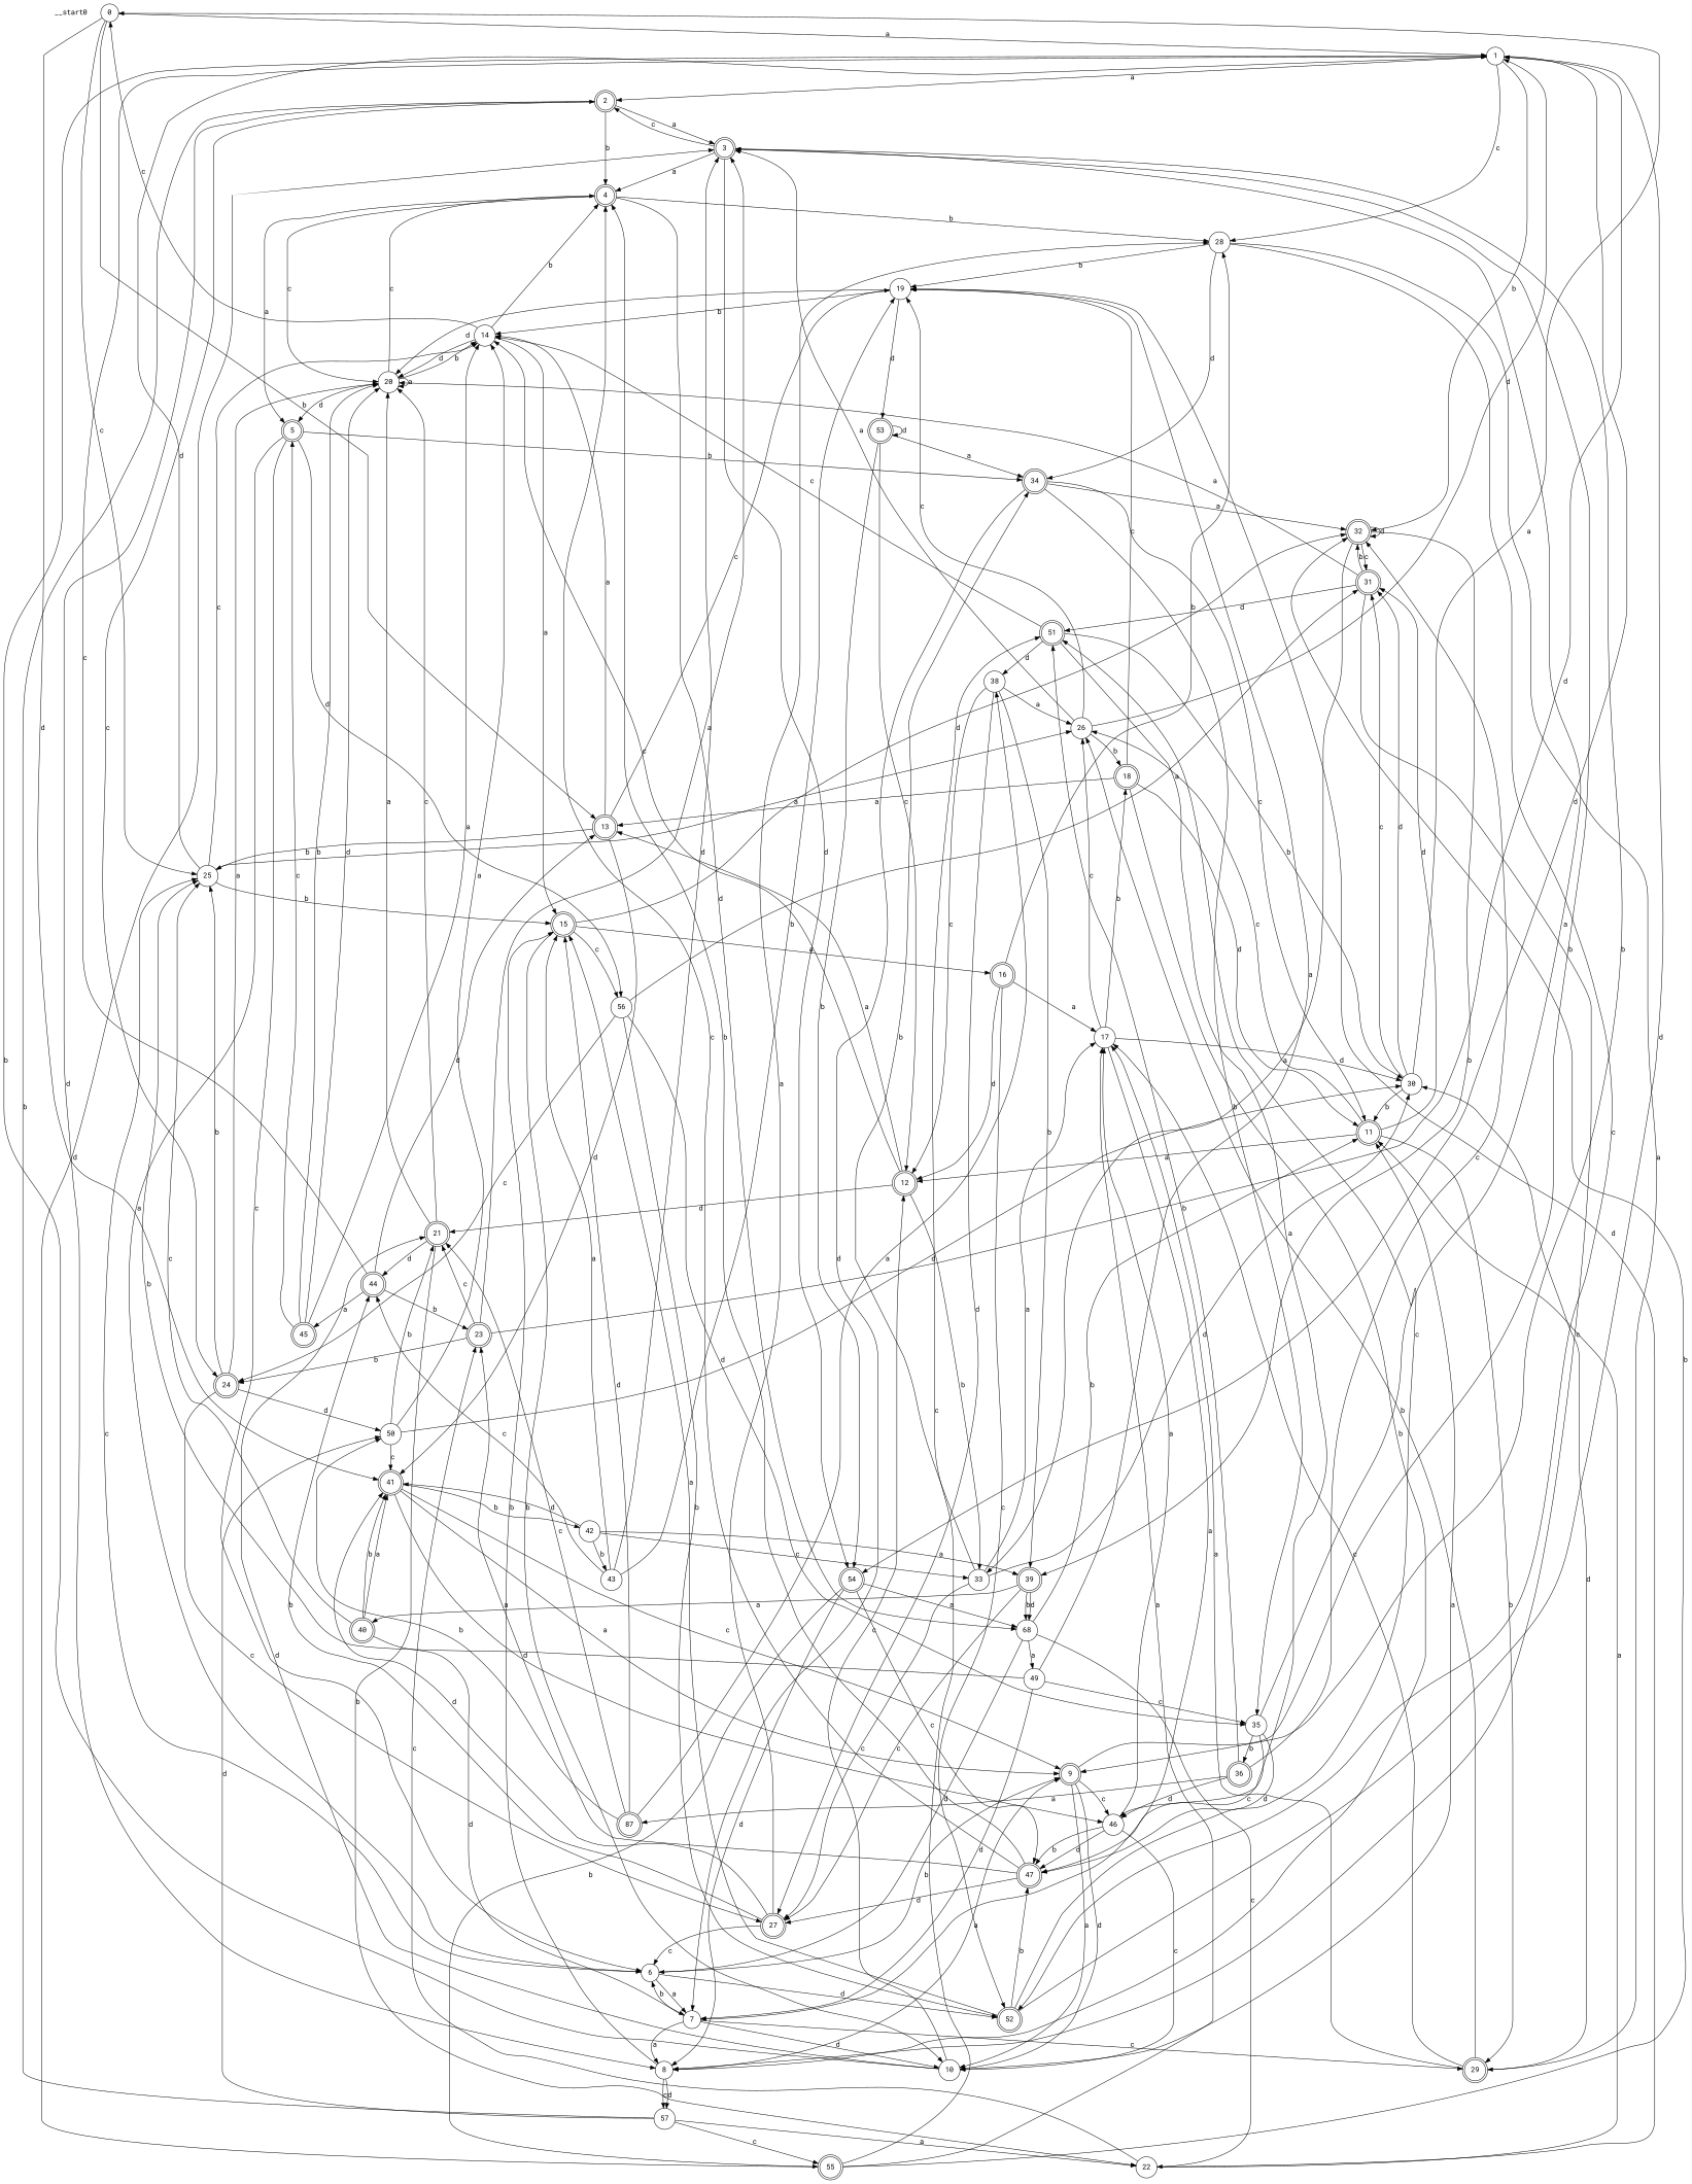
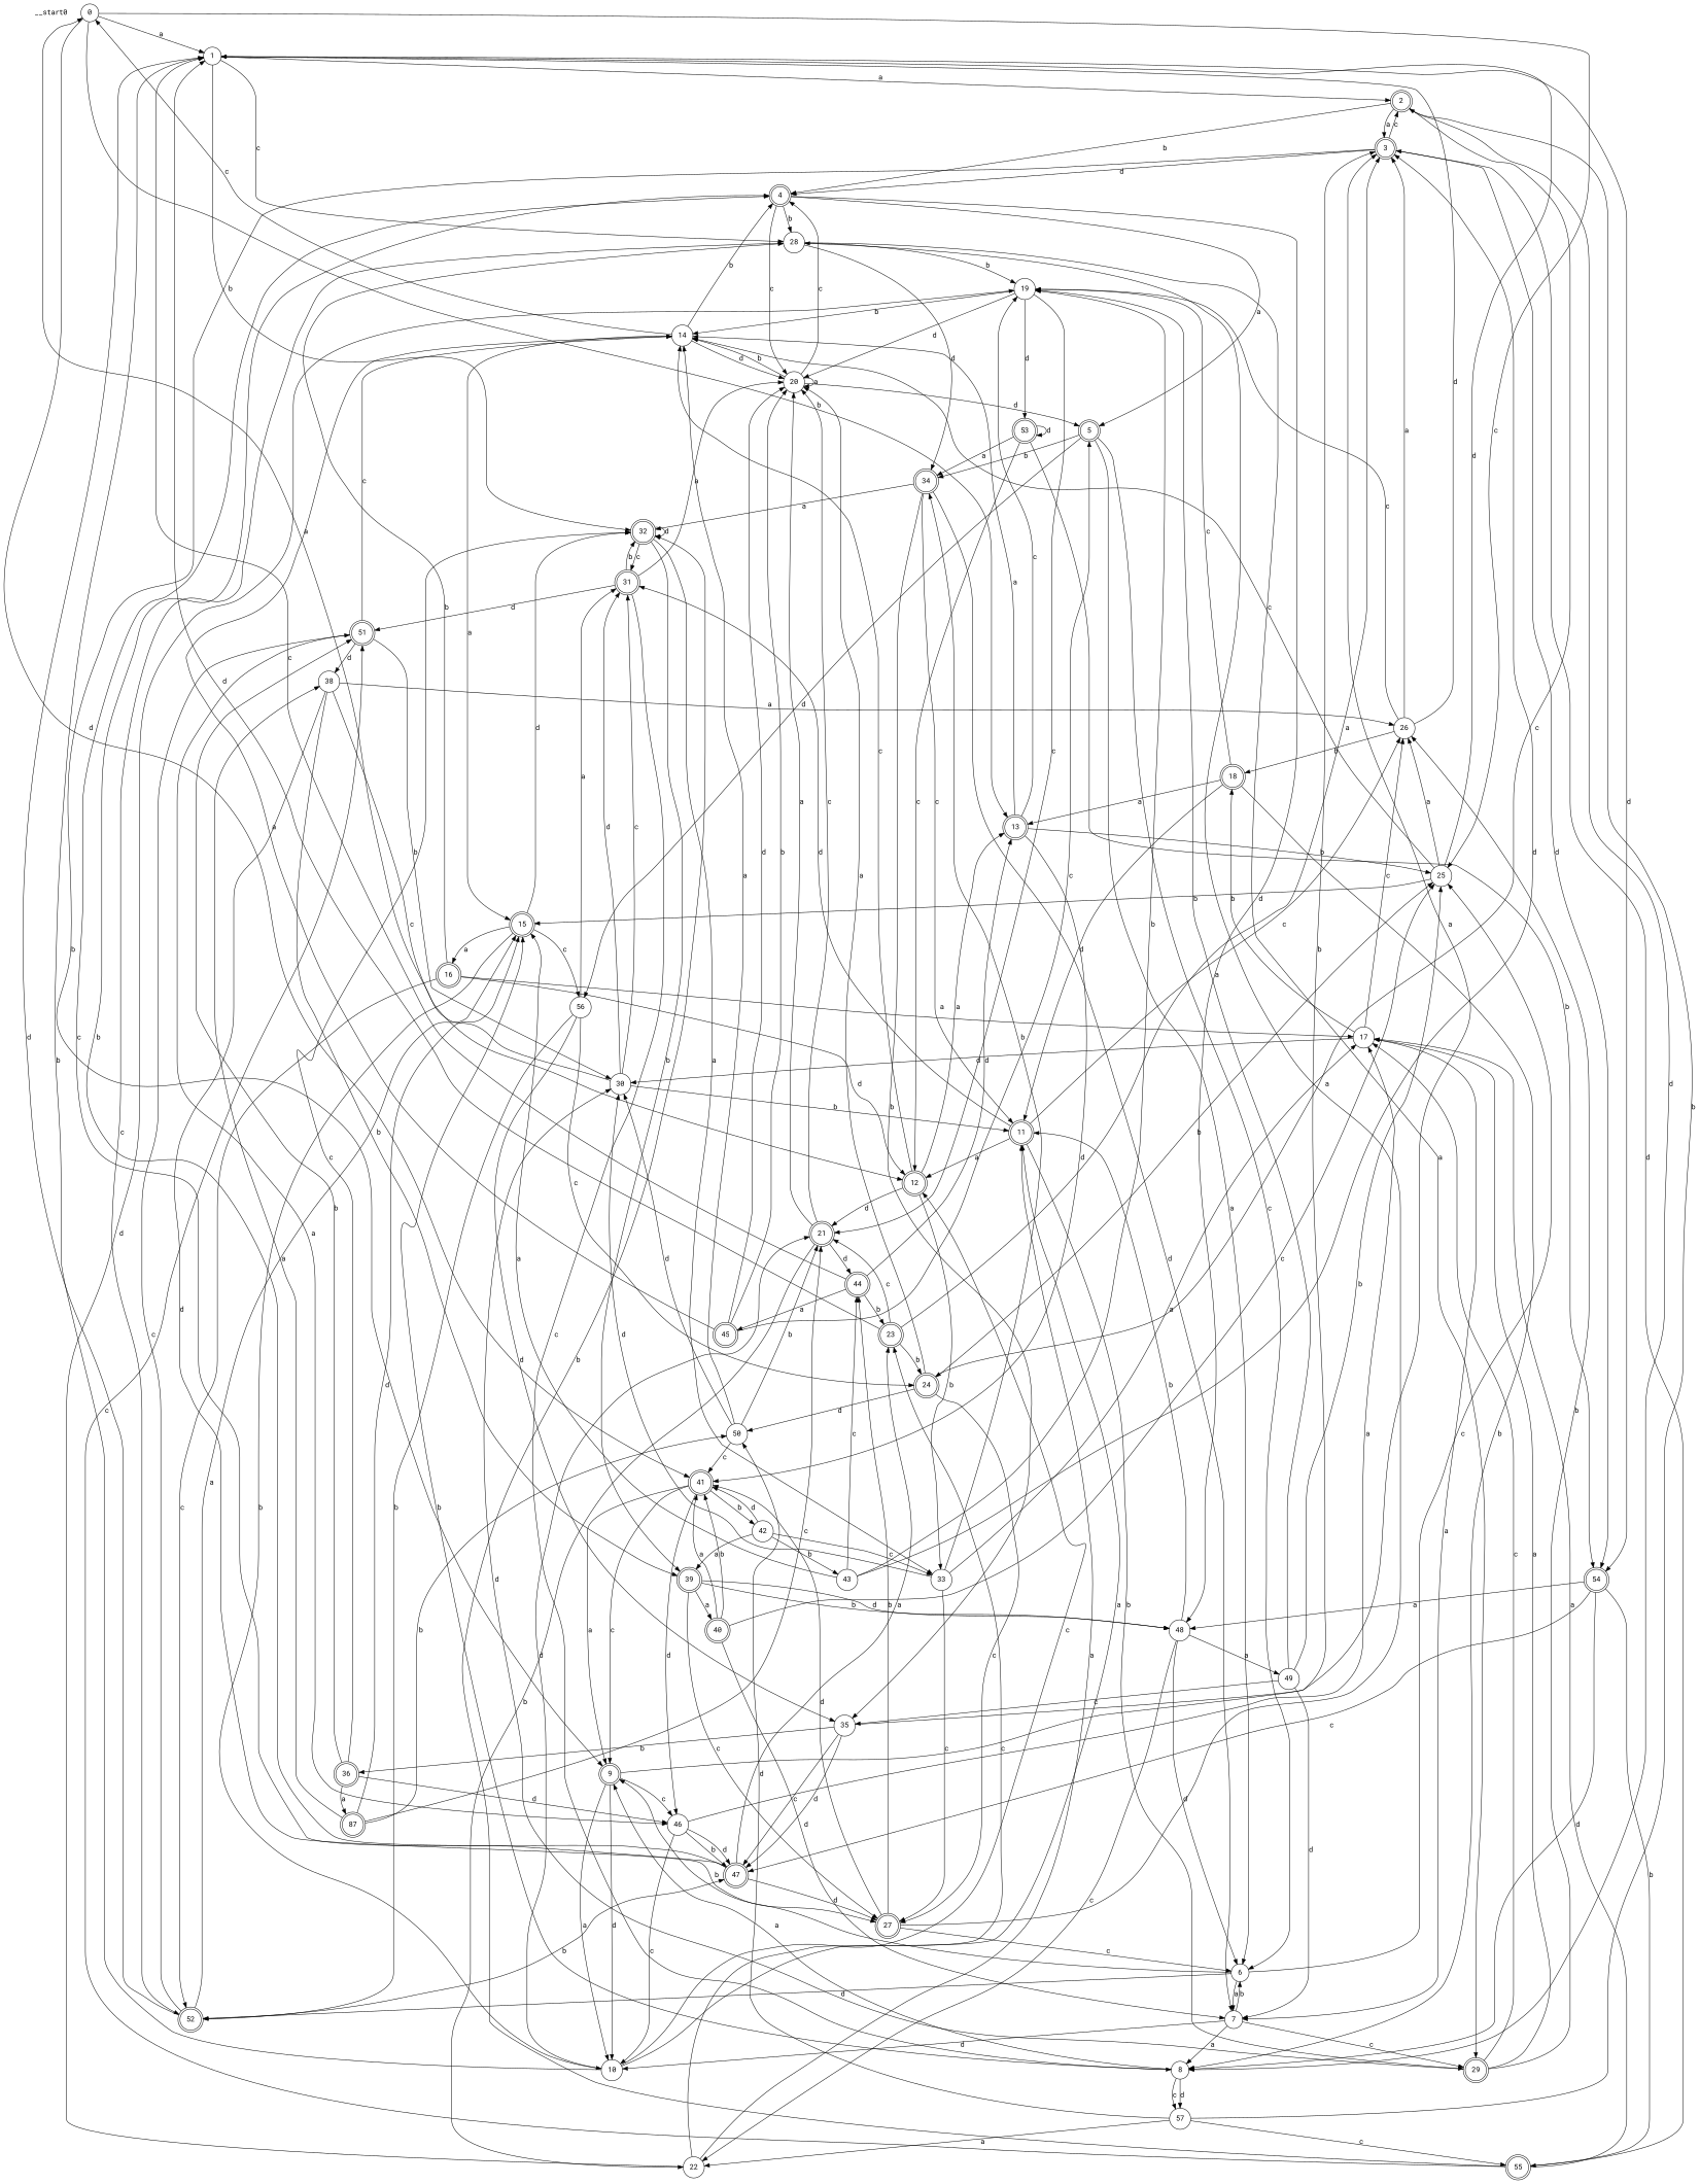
  digraph {
    fontname="Roboto Mono"
    rankdir=TB
    node [fontname="Roboto Mono" shape=doublecircle color=black fillcolor=white style="rounded,filled"]
    edge [fontname="Roboto Mono"]
    __start0 [shape=none color="" fillcolor="" style=""]
    n2 [label=0 shape=circle style=filled]
    n3 [label=1 shape=circle style=filled]
    n4 [label=13]
    n5 [label=25 shape=circle style=filled]
    n6 [label=41]
    n7 [label=2]
    n8 [label=28 shape=circle style=filled]
    n9 [label=32]
    n10 [label=54]
    n11 [label=14 shape=circle style=filled]
    n12 [label=19 shape=circle style=filled]
    n13 [label=15]
    n14 [label=26 shape=circle style=filled]
    n15 [label=9]
    n16 [label=46 shape=circle style=filled]
    n17 [label=42 shape=circle style=filled]
    n18 [label=3]
    n19 [label=4]
    n20 [label=8 shape=circle style=filled]
    n21 [label=24]
    n22 [label=34 style=filled]
    n23 [label=52]
    n24 [label=29]
    n25 [label=31]
    n26 [label=33 shape=circle style=filled]
    n27 [label=39]
-   n28 [label=68 shape=circle style=filled]
+   n28 [label=48 shape=circle style=filled]
    n29 [label=47]
    n30 [label=55]
    n31 [label=5]
    n32 [label=20 shape=circle style=filled]
    n33 [label=57 shape=circle style=filled]
    n34 [label=27]
    n35 [label=50 shape=circle style=filled]
    n36 [label=10 shape=circle style=filled]
    n37 [label=6 shape=circle style=filled]
    n38 [label=56 shape=circle style=filled]
    n39 [label=11]
    n40 [label=22 shape=circle style=filled]
    n41 [label=49 shape=circle style=filled]
    n42 [label=7 shape=circle style=filled]
    n43 [label=35 shape=circle style=filled]
    n44 [label=51]
    n45 [label=12]
    n46 [label=21]
    n47 [label=17 shape=circle style=filled]
    n48 [label=30 shape=circle style=filled]
    n49 [label=16]
    n50 [label=44]
    n51 [label=18]
    n52 [label=53]
    n53 [label=23]
    n54 [label=45]
    n55 [label=38 shape=circle style=filled]
    n56 [label=40]
    n57 [label=36]
    n58 [label=87]
    n59 [label=43 shape=circle style=filled]
    n2 -> n3 [label=a]
    n2 -> n4 [label=b]
    n2 -> n5 [label=c]
    n2 -> n6 [label=d]
    n3 -> n7 [label=a]
    n3 -> n8 [label=c]
    n3 -> n9 [label=b]
    n3 -> n10 [label=d]
    n4 -> n5 [label=b]
    n4 -> n6 [label=d]
    n4 -> n11 [label=a]
    n4 -> n12 [label=c]
    n5 -> n3 [label=d]
    n5 -> n11 [label=c]
    n5 -> n13 [label=b]
    n5 -> n14 [label=a]
    n6 -> n15 [label=a]
    n6 -> n15 [label=c]
    n6 -> n16 [label=d]
    n6 -> n17 [label=b]
    n7 -> n18 [label=a]
    n7 -> n19 [label=b]
    n7 -> n20 [label=d]
    n7 -> n21 [label=c]
    n8 -> n12 [label=b]
    n8 -> n22 [label=d]
    n8 -> n23 [label=c]
    n8 -> n24 [label=a]
    n9 -> n9 [label=d]
    n9 -> n25 [label=c]
    n9 -> n26 [label=a]
    n9 -> n27 [label=b]
    n10 -> n20 [label=d]
    n10 -> n28 [label=a]
    n10 -> n29 [label=c]
    n10 -> n30 [label=b]
    n11 -> n2 [label=c]
    n11 -> n13 [label=a]
    n11 -> n19 [label=b]
    n11 -> n32 [label=d]
    n12 -> n11 [label=b]
    n12 -> n32 [label=d]
+   n12 -> n46 [label=c]
    n12 -> n52 [label=d]
    n13 -> n9 [label=d]
    n13 -> n36 [label=b]
    n13 -> n38 [label=c]
    n13 -> n49 [label=a]
    n14 -> n3 [label=d]
    n14 -> n12 [label=c]
    n14 -> n18 [label=a]
    n14 -> n51 [label=b]
    n15 -> n16 [label=c]
    n15 -> n18 [label=b]
    n15 -> n36 [label=a]
    n15 -> n36 [label=d]
    n16 -> n29 [label=b]
    n16 -> n29 [label=d]
    n16 -> n36 [label=c]
    n16 -> n47 [label=a]
    n17 -> n6 [label=d]
    n17 -> n26 [label=c]
    n17 -> n27 [label=a]
    n17 -> n59 [label=b]
    n18 -> n7 [label=c]
    n18 -> n10 [label=d]
    n18 -> n15 [label=b]
-   n18 -> n19 [label=a]
+   n18 -> n19 [label=d]
    n19 -> n8 [label=b]
    n19 -> n28 [label=d]
    n19 -> n31 [label=a]
    n19 -> n32 [label=c]
    n20 -> n13 [label=b]
    n20 -> n15 [label=a]
    n20 -> n33 [label=c]
    n20 -> n33 [label=d]
    n21 -> n5 [label=b]
    n21 -> n32 [label=a]
    n21 -> n34 [label=c]
    n21 -> n35 [label=d]
    n22 -> n9 [label=a]
    n22 -> n39 [label=c]
    n22 -> n42 [label=d]
    n22 -> n43 [label=b]
    n23 -> n3 [label=d]
    n23 -> n13 [label=a]
    n23 -> n29 [label=b]
    n23 -> n44 [label=c]
    n24 -> n14 [label=b]
    n24 -> n47 [label=a]
    n24 -> n47 [label=c]
    n24 -> n48 [label=d]
    n25 -> n9 [label=b]
    n25 -> n20 [label=c]
    n25 -> n32 [label=a]
    n25 -> n44 [label=d]
    n26 -> n22 [label=b]
    n26 -> n34 [label=c]
    n26 -> n47 [label=a]
    n26 -> n48 [label=d]
    n27 -> n28 [label=b]
    n27 -> n28 [label=d]
    n27 -> n34 [label=c]
    n27 -> n56 [label=a]
    n28 -> n37 [label=d]
    n28 -> n39 [label=b]
    n28 -> n40 [label=c]
    n28 -> n41 [label=a]
    n29 -> n19 [label=b]
    n29 -> n19 [label=c]
    n29 -> n34 [label=d]
    n29 -> n53 [label=a]
    n30 -> n9 [label=b]
    n30 -> n18 [label=d]
    n30 -> n44 [label=c]
    n30 -> n47 [label=a]
    n31 -> n22 [label=b]
    n31 -> n37 [label=a]
    n31 -> n37 [label=c]
    n31 -> n38 [label=d]
    n32 -> n11 [label=b]
    n32 -> n19 [label=c]
    n32 -> n31 [label=d]
    n32 -> n32 [label=a]
    n33 -> n7 [label=b]
    n33 -> n30 [label=c]
    n33 -> n35 [label=d]
    n33 -> n40 [label=a]
    n34 -> n6 [label=d]
    n34 -> n8 [label=a]
    n34 -> n37 [label=c]
    n34 -> n50 [label=b]
    n35 -> n6 [label=c]
    n35 -> n11 [label=a]
    n35 -> n46 [label=b]
    n35 -> n48 [label=d]
    n36 -> n3 [label=b]
    n36 -> n39 [label=a]
    n36 -> n45 [label=c]
    n36 -> n46 [label=d]
    n37 -> n5 [label=c]
    n37 -> n15 [label=b]
    n37 -> n23 [label=d]
    n37 -> n42 [label=a]
    n38 -> n21 [label=c]
    n38 -> n23 [label=b]
    n38 -> n25 [label=a]
    n38 -> n43 [label=d]
    n39 -> n14 [label=c]
    n39 -> n24 [label=b]
    n39 -> n25 [label=d]
    n39 -> n45 [label=a]
    n40 -> n12 [label=d]
    n40 -> n39 [label=a]
    n40 -> n53 [label=c]
    n41 -> n5 [label=b]
    n41 -> n12 [label=a]
    n41 -> n42 [label=d]
    n41 -> n43 [label=c]
    n42 -> n20 [label=a]
    n42 -> n24 [label=c]
    n42 -> n36 [label=d]
    n42 -> n37 [label=b]
    n43 -> n18 [label=a]
    n43 -> n29 [label=c]
    n43 -> n29 [label=d]
    n43 -> n57 [label=b]
    n44 -> n11 [label=c]
    n44 -> n16 [label=a]
    n44 -> n48 [label=b]
    n44 -> n55 [label=d]
    n45 -> n4 [label=a]
    n45 -> n11 [label=c]
    n45 -> n26 [label=b]
    n45 -> n46 [label=d]
    n46 -> n32 [label=a]
    n46 -> n32 [label=c]
    n46 -> n40 [label=b]
    n46 -> n50 [label=d]
    n47 -> n14 [label=c]
    n47 -> n42 [label=a]
    n47 -> n48 [label=d]
    n47 -> n51 [label=b]
    n48 -> n2 [label=a]
    n48 -> n25 [label=c]
    n48 -> n25 [label=d]
    n48 -> n39 [label=b]
    n49 -> n8 [label=b]
    n49 -> n23 [label=c]
    n49 -> n45 [label=d]
    n49 -> n47 [label=a]
    n50 -> n3 [label=c]
    n50 -> n4 [label=d]
    n50 -> n53 [label=b]
    n50 -> n54 [label=a]
    n51 -> n4 [label=a]
    n51 -> n12 [label=c]
    n51 -> n20 [label=b]
    n51 -> n39 [label=d]
    n52 -> n10 [label=b]
    n52 -> n22 [label=a]
    n52 -> n45 [label=c]
    n52 -> n52 [label=d]
    n53 -> n3 [label=d]
    n53 -> n18 [label=a]
    n53 -> n21 [label=b]
    n53 -> n46 [label=c]
    n54 -> n11 [label=a]
    n54 -> n31 [label=c]
    n54 -> n32 [label=b]
    n54 -> n32 [label=d]
    n55 -> n14 [label=a]
    n55 -> n27 [label=b]
    n55 -> n34 [label=d]
    n55 -> n45 [label=c]
    n56 -> n5 [label=c]
    n56 -> n6 [label=a]
    n56 -> n6 [label=b]
    n56 -> n42 [label=d]
    n57 -> n9 [label=c]
    n57 -> n16 [label=d]
    n57 -> n44 [label=b]
    n57 -> n58 [label=a]
    n58 -> n13 [label=d]
    n58 -> n35 [label=b]
    n58 -> n46 [label=c]
    n58 -> n55 [label=a]
    n59 -> n12 [label=b]
    n59 -> n13 [label=a]
    n59 -> n18 [label=d]
    n59 -> n50 [label=c]
  }
